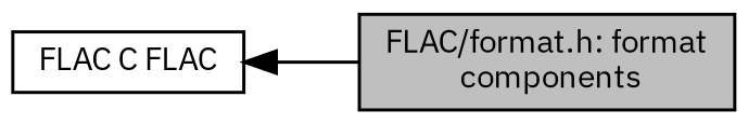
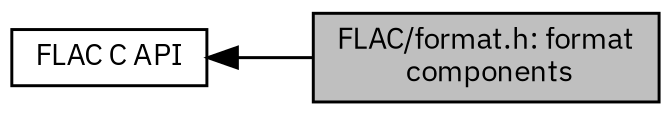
  digraph {
    rankdir=LR
    fontname="IBM Plex Sans"
    node [color=black fontname="IBM Plex Sans" fontsize=10 shape=record style=filled]
-   n1 [fillcolor=white height=0.2 label="FLAC C FLAC" width=0.4]
+   n1 [fillcolor=white height=0.2 label="FLAC C API" width=0.4]
    n2 [fillcolor=grey75 fontcolor=black height=0.2 label="FLAC/format.h: format\l components" width=0.4]
    n1 -> n2 [dir=back fontname="IBM Plex Sans" fontsize=10 labelfontname=Helvetica labelfontsize=10 shape=plaintext style=solid]
  }
